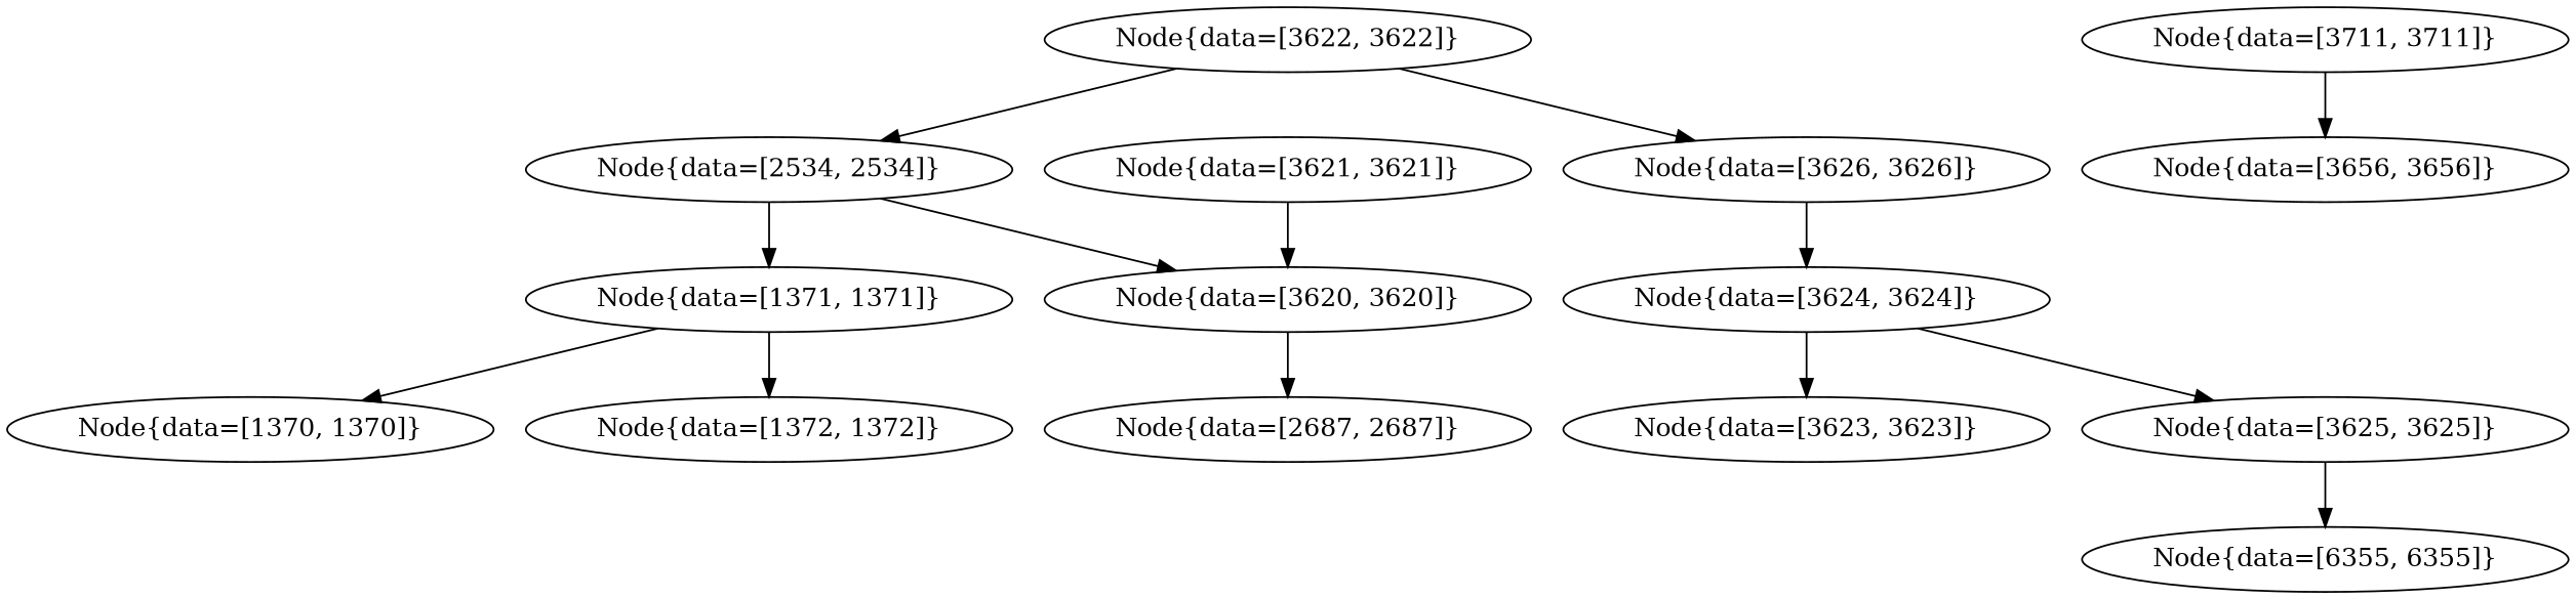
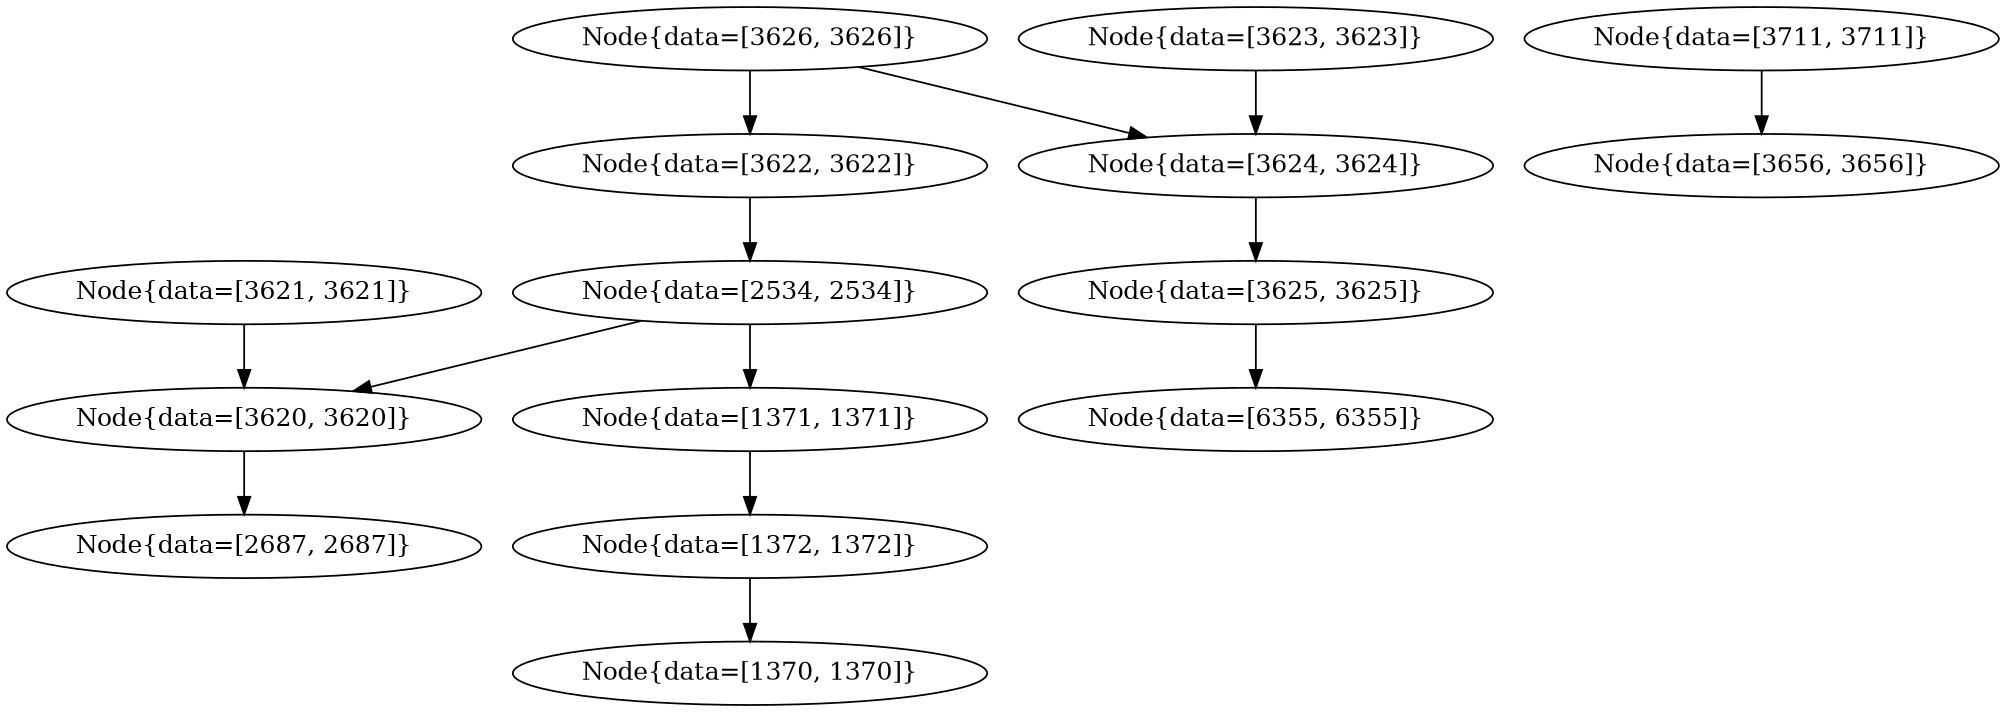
  digraph {
    n1 [label="Node{data=[3622, 3622]}"]
    n2 [label="Node{data=[2534, 2534]}"]
    n3 [label="Node{data=[3626, 3626]}"]
    n4 [label="Node{data=[1371, 1371]}"]
    n5 [label="Node{data=[3620, 3620]}"]
    n6 [label="Node{data=[3624, 3624]}"]
    n7 [label="Node{data=[1370, 1370]}"]
    n8 [label="Node{data=[1372, 1372]}"]
    n9 [label="Node{data=[2687, 2687]}"]
    n10 [label="Node{data=[3621, 3621]}"]
    n11 [label="Node{data=[3623, 3623]}"]
    n12 [label="Node{data=[3625, 3625]}"]
    n13 [label="Node{data=[3711, 3711]}"]
    n14 [label="Node{data=[3656, 3656]}"]
    n15 [label="Node{data=[6355, 6355]}"]
    n1 -> n2
-   n1 -> n3
+   n3 -> n1
    n2 -> n4
    n2 -> n5
    n3 -> n6
-   n4 -> n7
+   n8 -> n7
    n4 -> n8
    n5 -> n9
-   n6 -> n11
+   n11 -> n6
    n6 -> n12
    n10 -> n5
    n12 -> n15
    n13 -> n14
  }
